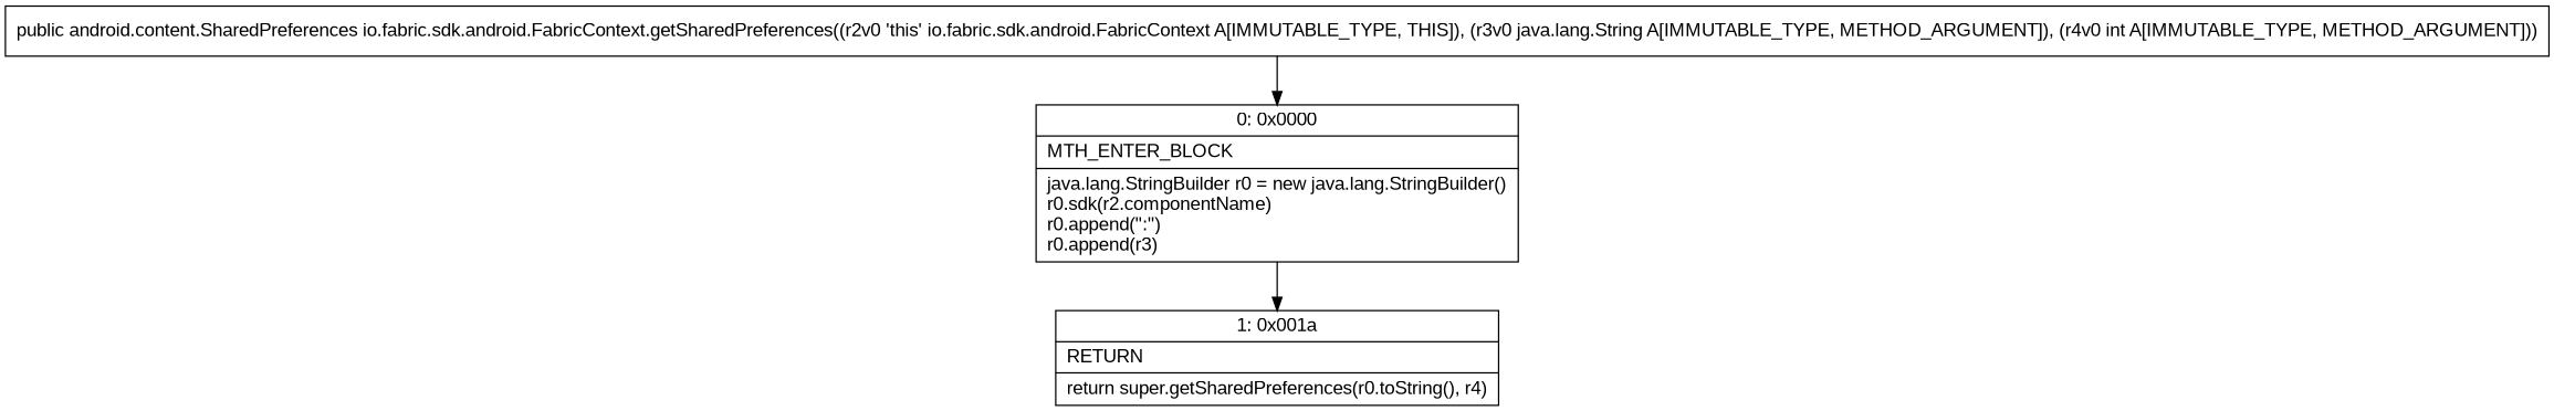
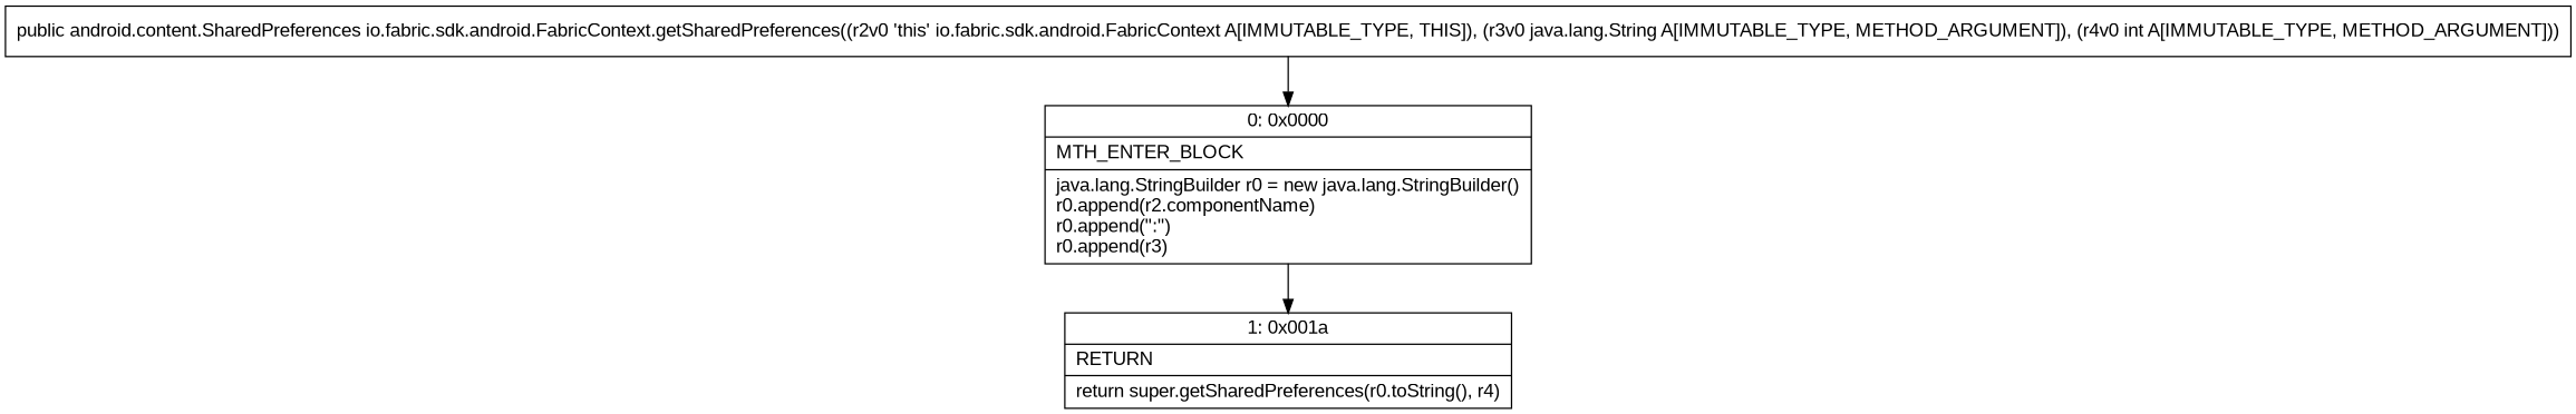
  digraph {
    fontname="Liberation Sans"
    node [shape=record fontname="Liberation Sans"]
    edge [fontname="Liberation Sans"]
-   n1 [label="{0\:\ 0x0000|MTH_ENTER_BLOCK\l|java.lang.StringBuilder r0 = new java.lang.StringBuilder()\lr0.sdk(r2.componentName)\lr0.append(\":\")\lr0.append(r3)\l}"]
+   n1 [label="{0\:\ 0x0000|MTH_ENTER_BLOCK\l|java.lang.StringBuilder r0 = new java.lang.StringBuilder()\lr0.append(r2.componentName)\lr0.append(\":\")\lr0.append(r3)\l}"]
    n2 [label="{1\:\ 0x001a|RETURN\l|return super.getSharedPreferences(r0.toString(), r4)\l}"]
    n3 [label="{public android.content.SharedPreferences io.fabric.sdk.android.FabricContext.getSharedPreferences((r2v0 'this' io.fabric.sdk.android.FabricContext A[IMMUTABLE_TYPE, THIS]), (r3v0 java.lang.String A[IMMUTABLE_TYPE, METHOD_ARGUMENT]), (r4v0 int A[IMMUTABLE_TYPE, METHOD_ARGUMENT])) }"]
    n1 -> n2
    n3 -> n1
  }
